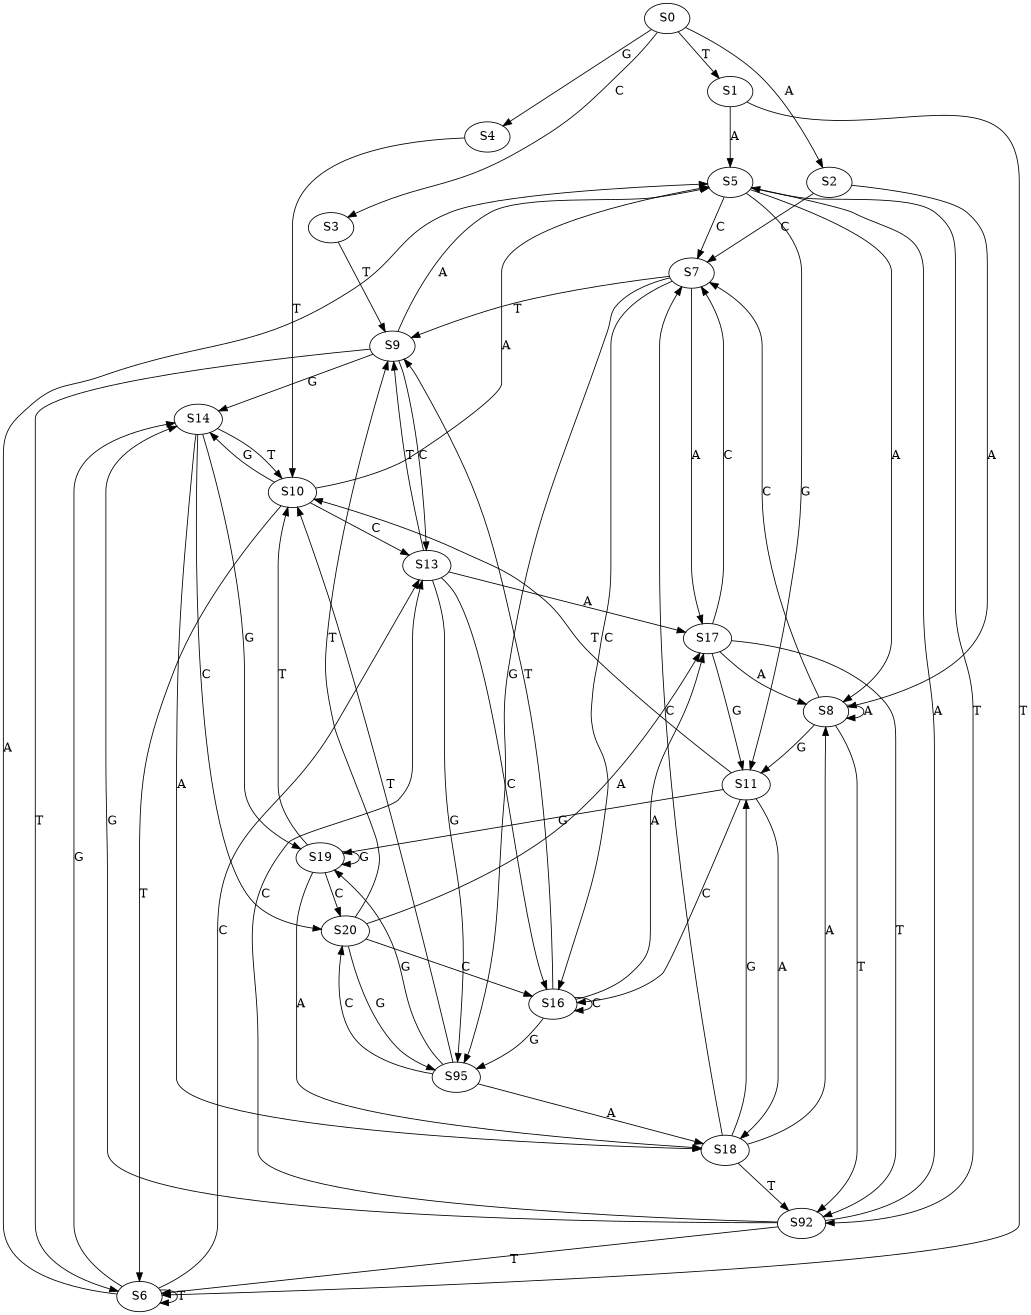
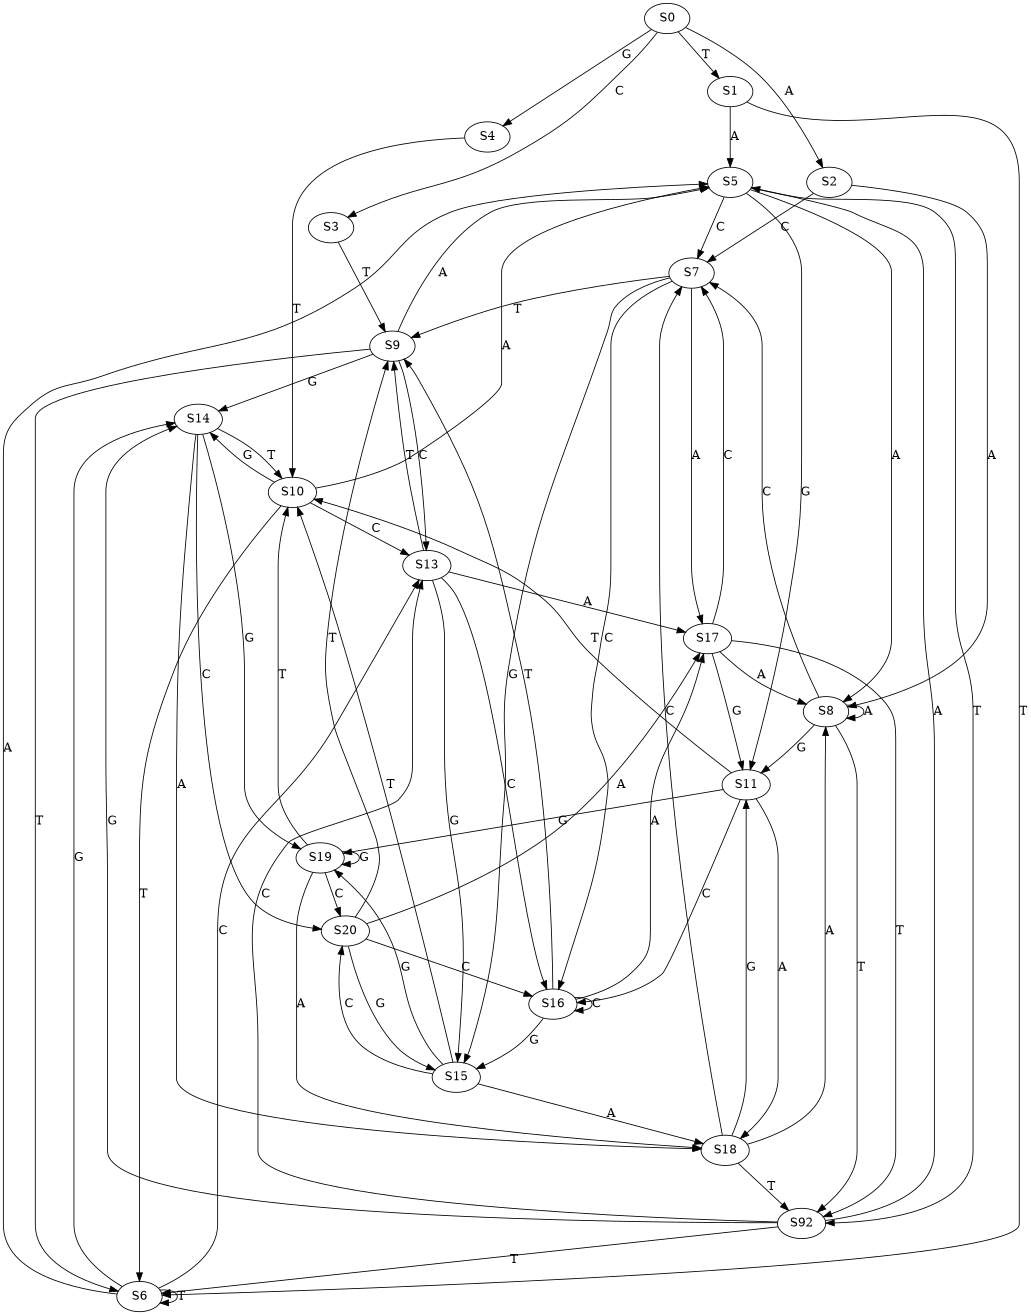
  strict digraph {
    S0
    S1
    S2
    S3
    S4
    S5
    S6
    S7
    S8
    S9
    S10
    S11
    n13 [label=S92]
    S13
    S14
-   S15 [label=S95]
+   S15
    S16
    S17
    S18
    S19
    S20
    S0 -> S1 [label=T]
    S0 -> S2 [label=A]
    S0 -> S3 [label=C]
    S0 -> S4 [label=G]
    S1 -> S5 [label=A]
    S1 -> S6 [label=T]
    S2 -> S7 [label=C]
    S2 -> S8 [label=A]
    S3 -> S9 [label=T]
    S4 -> S10 [label=T]
    S5 -> S7 [label=C]
    S5 -> S8 [label=A]
    S5 -> S11 [label=G]
    S5 -> n13 [label=T]
    S6 -> S5 [label=A]
    S6 -> S6 [label=T]
    S6 -> S13 [label=C]
    S6 -> S14 [label=G]
    S7 -> S9 [label=T]
    S7 -> S15 [label=G]
    S7 -> S16 [label=C]
    S7 -> S17 [label=A]
    S8 -> S7 [label=C]
    S8 -> S8 [label=A]
    S8 -> S11 [label=G]
    S8 -> n13 [label=T]
    S9 -> S5 [label=A]
    S9 -> S6 [label=T]
    S9 -> S13 [label=C]
    S9 -> S14 [label=G]
    S10 -> S5 [label=A]
    S10 -> S6 [label=T]
    S10 -> S13 [label=C]
    S10 -> S14 [label=G]
    S11 -> S10 [label=T]
    S11 -> S16 [label=C]
    S11 -> S18 [label=A]
    S11 -> S19 [label=G]
    n13 -> S5 [label=A]
    n13 -> S6 [label=T]
    n13 -> S13 [label=C]
    n13 -> S14 [label=G]
    S13 -> S9 [label=T]
    S13 -> S15 [label=G]
    S13 -> S16 [label=C]
    S13 -> S17 [label=A]
    S14 -> S10 [label=T]
    S14 -> S18 [label=A]
    S14 -> S19 [label=G]
    S14 -> S20 [label=C]
    S15 -> S10 [label=T]
    S15 -> S18 [label=A]
    S15 -> S19 [label=G]
    S15 -> S20 [label=C]
    S16 -> S9 [label=T]
    S16 -> S15 [label=G]
    S16 -> S16 [label=C]
    S16 -> S17 [label=A]
    S17 -> S7 [label=C]
    S17 -> S8 [label=A]
    S17 -> S11 [label=G]
    S17 -> n13 [label=T]
    S18 -> S7 [label=C]
    S18 -> S8 [label=A]
    S18 -> S11 [label=G]
    S18 -> n13 [label=T]
    S19 -> S10 [label=T]
    S19 -> S18 [label=A]
    S19 -> S19 [label=G]
    S19 -> S20 [label=C]
    S20 -> S9 [label=T]
    S20 -> S15 [label=G]
    S20 -> S16 [label=C]
    S20 -> S17 [label=A]
  }
